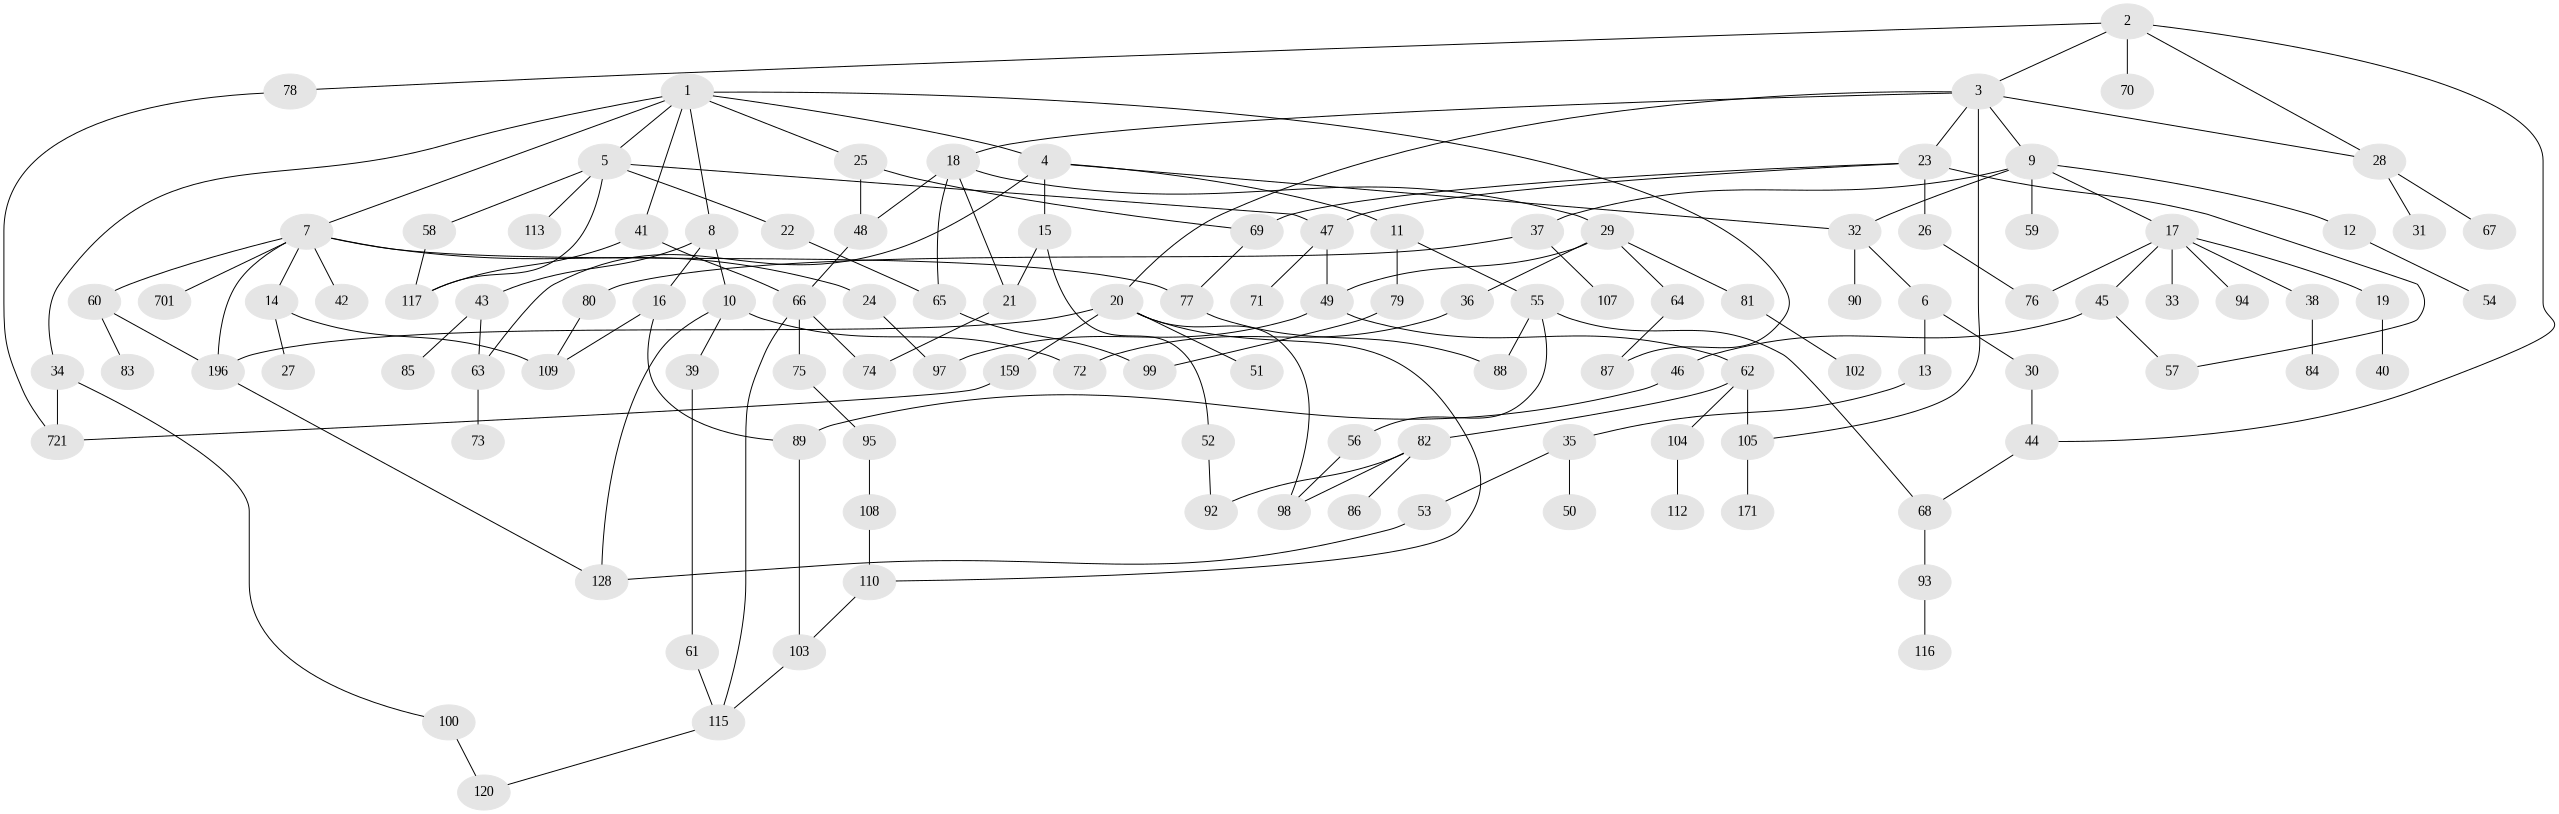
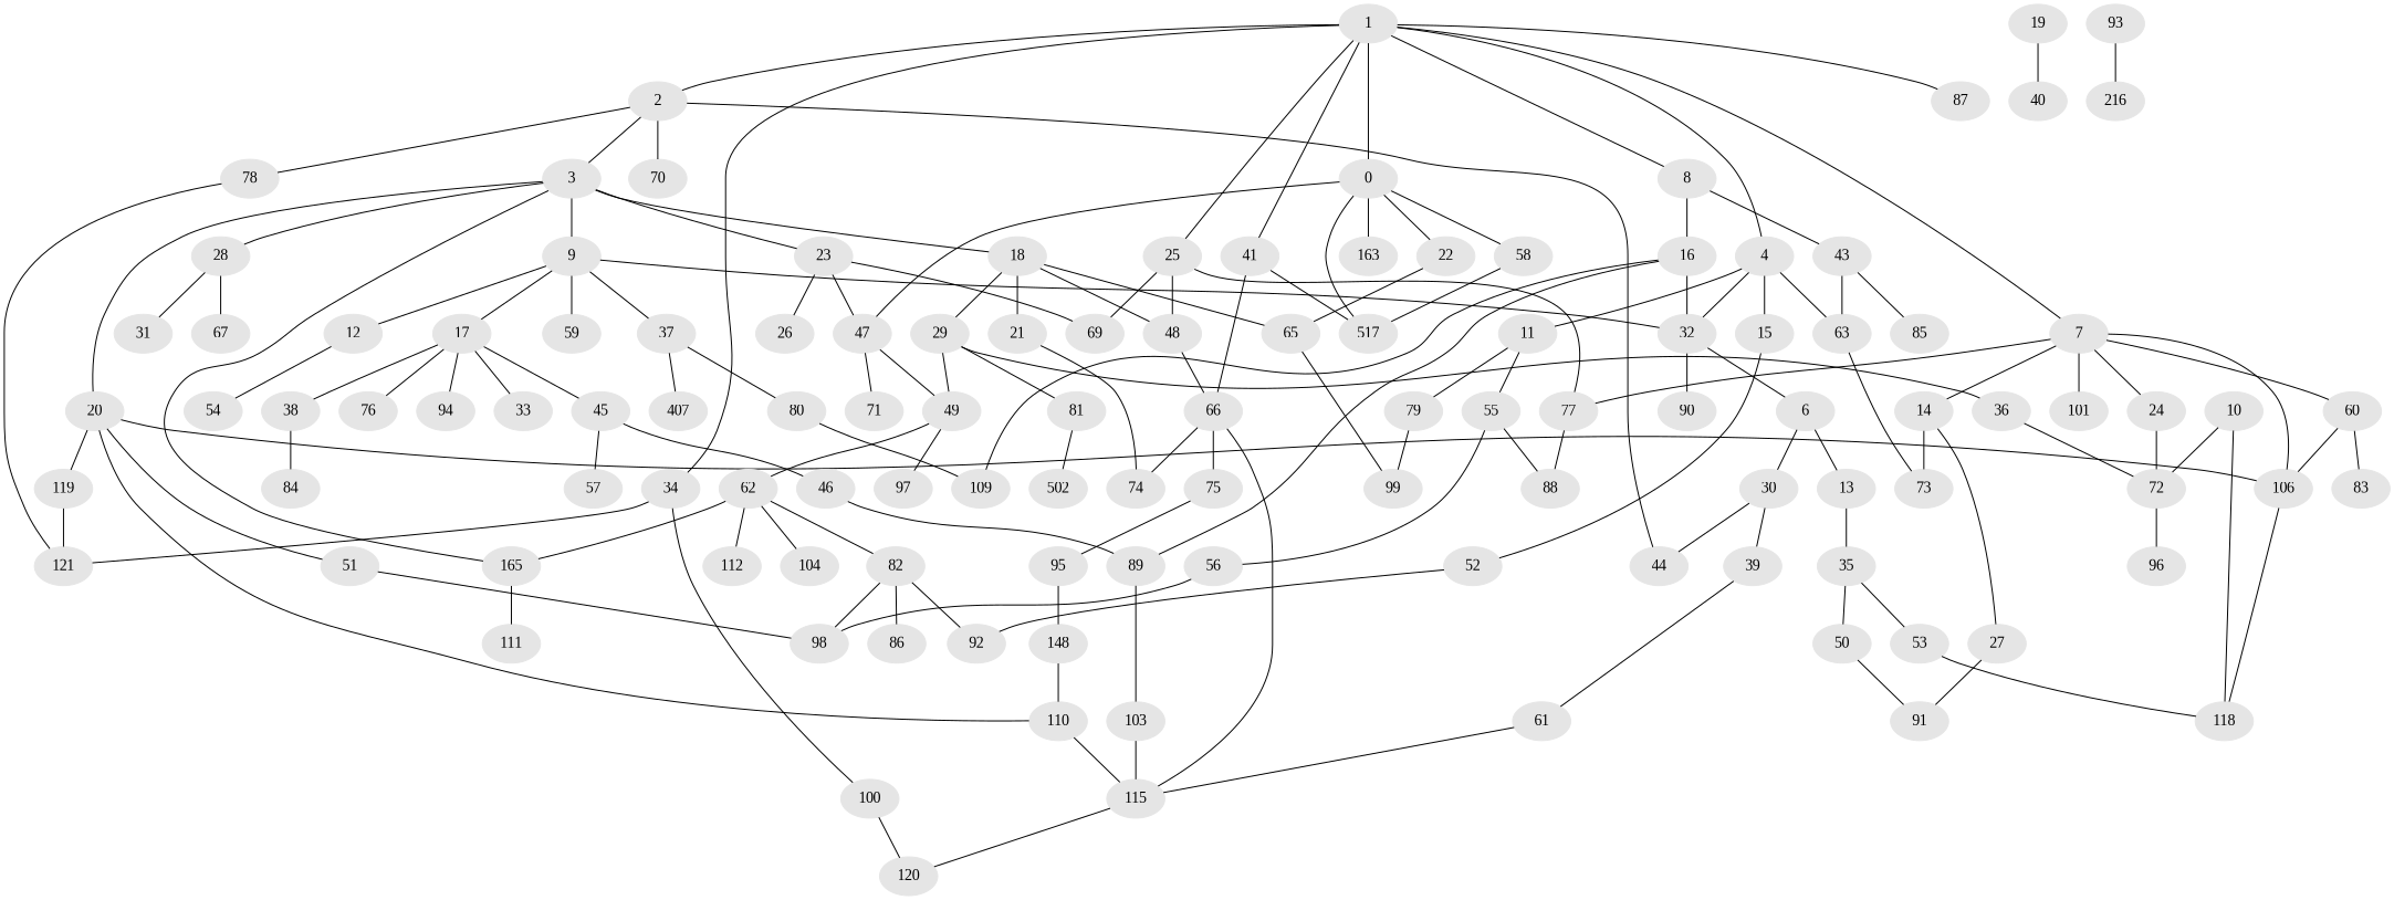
  graph {
    fontname="Liberation Serif"
    node [color=gray90 fontname="Liberation Serif" style=filled]
    edge [fontname="Liberation Serif"]
    1
    2
    4
-   5
+   5 [label=0]
    7
    8
    25
    34
    41
    87
    3
    44
    70
    78
    11
    15
    32
    63
    22
    47
    58
-   113
-   117
+   113 [label=163]
+   117 [label=517]
    14
    24
-   42
    60
    77
-   101 [label=701]
-   106 [label=196]
+   101
+   106
    10
    16
    43
    48
    69
    100
-   121 [label=721]
+   121
    66
    9
    18
    20
    23
    28
-   105
-   68
+   105 [label=165]
    12
    17
    37
    59
    21
    29
    65
    51
    98
    110
-   119 [label=159]
+   119
    26
    57
    31
    67
-   111 [label=171]
+   111
    6
    13
    30
    55
    79
    52
    90
    73
    49
    71
    35
    27
    109
    97
    83
    88
-   118 [label=128]
+   118
    39
    72
    89
    85
    54
    19
    33
    38
    45
    76
    94
    80
-   107
+   107 [label=407]
    61
+   96
    56
    99
    50
    53
+   91
    74
    92
    103
    40
    84
    46
    36
-   64
    81
    115
    62
-   102
+   102 [label=502]
    120
    75
    93
    82
    104
    86
    112
    95
-   116
-   108
-   28 -- 2
+   116 [label=216]
+   108 [label=148]
+   1 -- 2
    1 -- 4
    1 -- 5
    1 -- 7
    1 -- 8
    1 -- 25
    1 -- 34
    1 -- 41
    1 -- 87
    2 -- 3
    2 -- 44
    2 -- 70
    2 -- 78
    4 -- 11
    4 -- 15
    4 -- 32
    4 -- 63
    5 -- 22
    5 -- 47
    5 -- 58
    5 -- 113
    5 -- 117
    7 -- 14
    7 -- 24
-   7 -- 42
    7 -- 60
    7 -- 77
    7 -- 101
    7 -- 106
-   8 -- 10
    8 -- 16
    8 -- 43
-   69 -- 77
+   25 -- 77
    25 -- 48
    25 -- 69
    34 -- 100
    34 -- 121
    41 -- 117
    41 -- 66
    3 -- 9
    3 -- 18
    3 -- 20
    3 -- 23
    3 -- 28
    3 -- 105
-   44 -- 68
    78 -- 121
    11 -- 55
    11 -- 79
-   15 -- 21
    15 -- 52
    32 -- 6
    32 -- 90
    63 -- 73
    22 -- 65
    47 -- 49
    47 -- 71
    58 -- 117
    14 -- 27
-   14 -- 109
-   24 -- 97
+   14 -- 73
+   24 -- 72
    60 -- 106
    60 -- 83
    77 -- 88
    106 -- 118
    10 -- 118
-   10 -- 39
+   30 -- 39
    10 -- 72
+   16 -- 32
    16 -- 109
    16 -- 89
    43 -- 63
    43 -- 85
    48 -- 66
    100 -- 120
    66 -- 74
    66 -- 115
    66 -- 75
    9 -- 32
    9 -- 12
    9 -- 17
    9 -- 37
    9 -- 59
    18 -- 48
    18 -- 21
    18 -- 29
    18 -- 65
    20 -- 106
    20 -- 51
-   20 -- 98
+   51 -- 98
    20 -- 110
    20 -- 119
    23 -- 47
    23 -- 69
    23 -- 26
-   23 -- 57
    28 -- 31
    28 -- 67
    105 -- 111
-   68 -- 93
    12 -- 54
-   17 -- 19
    17 -- 33
    17 -- 38
    17 -- 45
    17 -- 76
    17 -- 94
    37 -- 80
    37 -- 107
    21 -- 74
    29 -- 49
    29 -- 36
-   29 -- 64
    29 -- 81
    65 -- 99
-   110 -- 103
+   110 -- 115
    119 -- 121
-   26 -- 76
    6 -- 13
    6 -- 30
    13 -- 35
    30 -- 44
-   55 -- 68
    55 -- 88
    55 -- 56
    79 -- 99
    52 -- 92
    49 -- 97
    49 -- 62
    35 -- 50
    35 -- 53
+   27 -- 91
    39 -- 61
+   72 -- 96
    89 -- 103
    19 -- 40
    38 -- 84
    45 -- 57
    45 -- 46
    80 -- 109
    61 -- 115
    56 -- 98
+   50 -- 91
    53 -- 118
    103 -- 115
    46 -- 89
    36 -- 72
-   64 -- 87
    81 -- 102
    115 -- 120
    62 -- 105
    62 -- 82
    62 -- 104
    75 -- 95
    93 -- 116
    82 -- 98
    82 -- 92
    82 -- 86
-   104 -- 112
+   62 -- 112
    95 -- 108
    108 -- 110
  }
